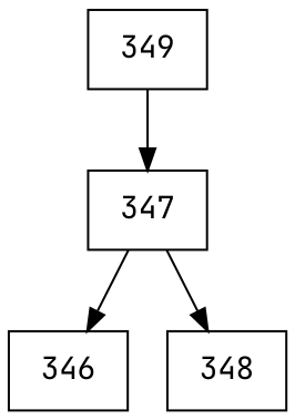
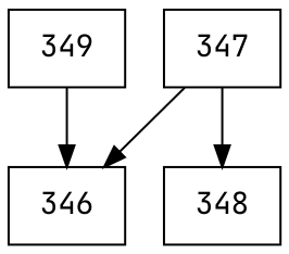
  digraph {
    fontname="JetBrains Mono"
    node [fontname="JetBrains Mono" shape=record]
    edge [fontname="JetBrains Mono"]
    n1 [label="{349}"]
    n2 [label="{347}"]
    n3 [label="{346}"]
    n4 [label="{348}"]
-   n1 -> n2
+   n1 -> n3
    n2 -> n3
    n2 -> n4
  }
